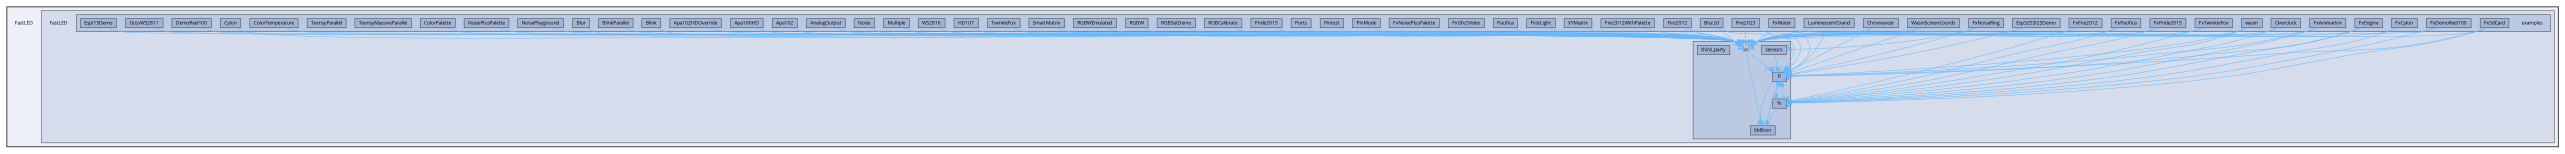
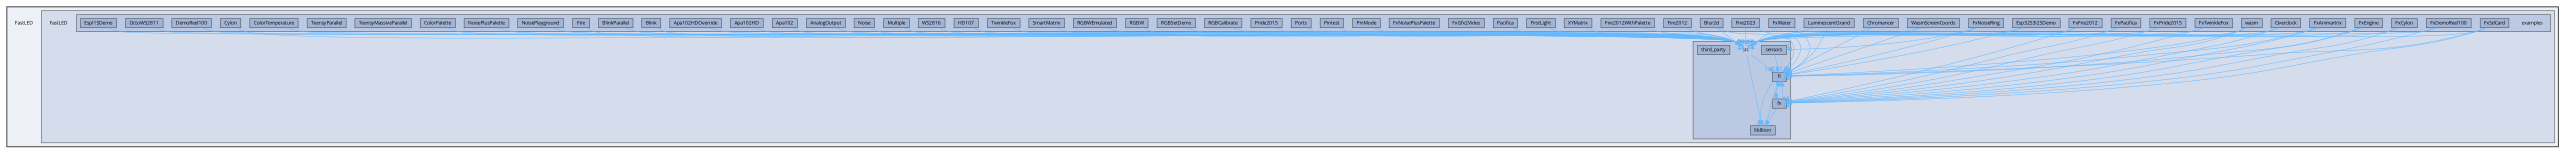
  digraph {
    compound=true
    fontname="Open Sans"
    node [fontname="Open Sans" fontsize=10 shape=box color=grey25 fillcolor="#a2b4d6" style=filled]
    edge [color=steelblue1 fontcolor=steelblue1 fontname="Open Sans" fontsize=10 headlabel=1 labeldistance=1.5 labelfontname=Helvetica labelfontsize=10]
    n1 [height=0.2 label=examples shape=plaintext width=0.4 color="" fillcolor="" style=""]
    n2 [height=0.2 label=AnalogOutput width=0.4]
    n3 [height=0.2 label=Apa102 width=0.4]
-   n4 [height=0.2 label=Apa106HD width=0.4]
+   n4 [height=0.2 label=Apa102HD width=0.4]
    n5 [height=0.2 label=Apa102HDOverride width=0.4]
    n6 [height=0.2 label=Blink width=0.4]
    n7 [height=0.2 label=BlinkParallel width=0.4]
-   n8 [height=0.2 label=Blur width=0.4]
+   n8 [height=0.2 label=Fire width=0.4]
    n9 [height=0.2 label=Blur2d width=0.4]
    n10 [height=0.2 label=Chromancer width=0.4]
    n11 [height=0.2 label=ColorPalette width=0.4]
    n12 [height=0.2 label=ColorTemperature width=0.4]
    n13 [height=0.2 label=Cylon width=0.4]
    n14 [height=0.2 label=DemoReel100 width=0.4]
    n15 [height=0.2 label=Esp32S3I2SDemo width=0.4]
    n16 [height=0.2 label=EspI1SDemo width=0.4]
    n17 [height=0.2 label=Fire2012 width=0.4]
    n18 [height=0.2 label=Fire2012WithPalette width=0.4]
    n19 [height=0.2 label=Fire2023 width=0.4]
    n20 [height=0.2 label=FirstLight width=0.4]
    n21 [height=0.2 label=FxAnimartrix width=0.4]
    n22 [height=0.2 label=FxCylon width=0.4]
    n23 [height=0.2 label=FxDemoReel100 width=0.4]
    n24 [height=0.2 label=FxEngine width=0.4]
    n25 [height=0.2 label=FxFire2012 width=0.4]
    n26 [height=0.2 label=FxGfx2Video width=0.4]
    n27 [height=0.2 label=FxNoisePlusPalette width=0.4]
    n28 [height=0.2 label=FxNoiseRing width=0.4]
    n29 [height=0.2 label=FxPacifica width=0.4]
    n30 [height=0.2 label=FxPride2015 width=0.4]
    n31 [height=0.2 label=FxSdCard width=0.4]
    n32 [height=0.2 label=FxTwinkleFox width=0.4]
    n33 [height=0.2 label=FxWater width=0.4]
    n34 [height=0.2 label=HD107 width=0.4]
    n35 [height=0.2 label=LuminescentGrand width=0.4]
    n36 [height=0.2 label=Multiple width=0.4]
    n37 [height=0.2 label=Noise width=0.4]
    n38 [height=0.2 label=NoisePlayground width=0.4]
    n39 [height=0.2 label=NoisePlusPalette width=0.4]
    n40 [height=0.2 label=OctoWS2811 width=0.4]
    n41 [height=0.2 label=Overclock width=0.4]
    n42 [height=0.2 label=Pacifica width=0.4]
    n43 [height=0.2 label=PinMode width=0.4]
    n44 [height=0.2 label=Pintest width=0.4]
    n45 [height=0.2 label=Ports width=0.4]
    n46 [height=0.2 label=Pride2015 width=0.4]
    n47 [height=0.2 label=RGBCalibrate width=0.4]
    n48 [height=0.2 label=RGBSetDemo width=0.4]
    n49 [height=0.2 label=RGBW width=0.4]
    n50 [height=0.2 label=RGBWEmulated width=0.4]
    n51 [height=0.2 label=SmartMatrix width=0.4]
    n52 [height=0.2 label=TeensyMassiveParallel width=0.4]
    n53 [height=0.2 label=TeensyParallel width=0.4]
    n54 [height=0.2 label=TwinkleFox width=0.4]
    n55 [height=0.2 label=wasm width=0.4]
    n56 [height=0.2 label=WasmScreenCoords width=0.4]
    n57 [height=0.2 label=WS2816 width=0.4]
    n58 [height=0.2 label=XYMatrix width=0.4]
    n59 [height=0.2 label=src shape=plaintext width=0.4 color="" fillcolor="" style=""]
    n60 [height=0.2 label=fl width=0.4]
    n61 [height=0.2 label=fx width=0.4]
    n62 [height=0.2 label=lib8tion width=0.4]
    n63 [height=0.2 label=sensors width=0.4]
    n64 [height=0.2 label=third_party width=0.4]
    n65 [height=0.2 label=FastLED shape=plaintext width=0.4 color="" fillcolor="" style=""]
    n66 [height=0.2 label=FastLED shape=plaintext width=0.4 color="" fillcolor="" style=""]
    subgraph cluster_1 {
      bgcolor="#edf0f7"
      fontsize=10
      pencolor=grey25
      style="filled,bold"
      n66
      subgraph cluster_2 {
        bgcolor="#d5ddec"
        fontsize=10
        pencolor=grey25
        style=filled
        n65
        subgraph cluster_3 {
          bgcolor="#bcc9e2"
          fontsize=10
          pencolor=grey25
          style=filled
          n1
          n2
          n3
          n4
          n5
          n6
          n7
          n8
          n9
          n10
          n11
          n12
          n13
          n14
          n15
          n16
          n17
          n18
          n19
          n20
          n21
          n22
          n23
          n24
          n25
          n26
          n27
          n28
          n29
          n30
          n31
          n32
          n33
          n34
          n35
          n36
          n37
          n38
          n39
          n40
          n41
          n42
          n43
          n44
          n45
          n46
          n47
          n48
          n49
          n50
          n51
          n52
          n53
          n54
          n55
          n56
          n57
          n58
        }
        subgraph cluster_4 {
          bgcolor="#bcc9e2"
          fontsize=10
          pencolor=grey25
          style=filled
          n59
          n60
          n61
          n62
          n63
          n64
        }
      }
    }
    n2 -> n59
    n3 -> n59 [headlabel=2]
    n4 -> n59 [headlabel=2]
    n5 -> n59 [headlabel=2]
    n6 -> n59
    n7 -> n59
    n8 -> n59
    n9 -> n59 [headlabel=3]
    n9 -> n60 [headlabel=2]
    n10 -> n59 [headlabel=9]
    n10 -> n60 [headlabel=6]
    n11 -> n59
    n12 -> n59
    n13 -> n59
    n14 -> n59
    n15 -> n59 [headlabel=2]
    n15 -> n60
    n16 -> n59
    n17 -> n59
    n18 -> n59
    n19 -> n59 [headlabel=4]
    n19 -> n60 [headlabel=3]
    n20 -> n59
    n21 -> n59 [headlabel=6]
    n21 -> n60 [headlabel=3]
    n21 -> n61 [headlabel=2]
    n22 -> n59 [headlabel=2]
    n22 -> n61
    n23 -> n59 [headlabel=2]
    n23 -> n61
    n24 -> n59 [headlabel=5]
    n24 -> n60
    n24 -> n61 [headlabel=3]
    n25 -> n59 [headlabel=2]
    n25 -> n61
    n28 -> n59 [headlabel=9]
    n28 -> n60 [headlabel=6]
    n28 -> n63
    n29 -> n59 [headlabel=2]
    n29 -> n61
    n30 -> n59 [headlabel=2]
    n30 -> n61
    n31 -> n59 [headlabel=7]
    n31 -> n60 [headlabel=3]
    n31 -> n61 [headlabel=3]
    n32 -> n59 [headlabel=2]
    n32 -> n61
    n33 -> n59 [headlabel=2]
    n33 -> n60
    n34 -> n59 [headlabel=2]
    n35 -> n59 [headlabel=9]
    n35 -> n60 [headlabel=7]
    n36 -> n59 [headlabel=6]
    n37 -> n59
    n38 -> n59
    n39 -> n59
    n40 -> n59
    n41 -> n59 [headlabel=3]
    n41 -> n61 [headlabel=2]
    n42 -> n59
    n43 -> n59
    n44 -> n59
    n45 -> n59
    n46 -> n59
    n47 -> n59
    n48 -> n59
    n49 -> n59
    n50 -> n59
    n51 -> n59
    n54 -> n59
    n55 -> n59 [headlabel=7]
    n55 -> n60 [headlabel=3]
    n55 -> n61 [headlabel=3]
    n56 -> n59 [headlabel=5]
    n56 -> n60 [headlabel=4]
    n57 -> n59
    n58 -> n59
    n59 -> n60 [headlabel=179]
    n59 -> n62 [headlabel=18]
    n60 -> n61
    n60 -> n62 [headlabel=4]
    n61 -> n60 [headlabel=94]
    n61 -> n62 [headlabel=4]
    n62 -> n60 [headlabel=5]
    n63 -> n60 [headlabel=11]
  }
